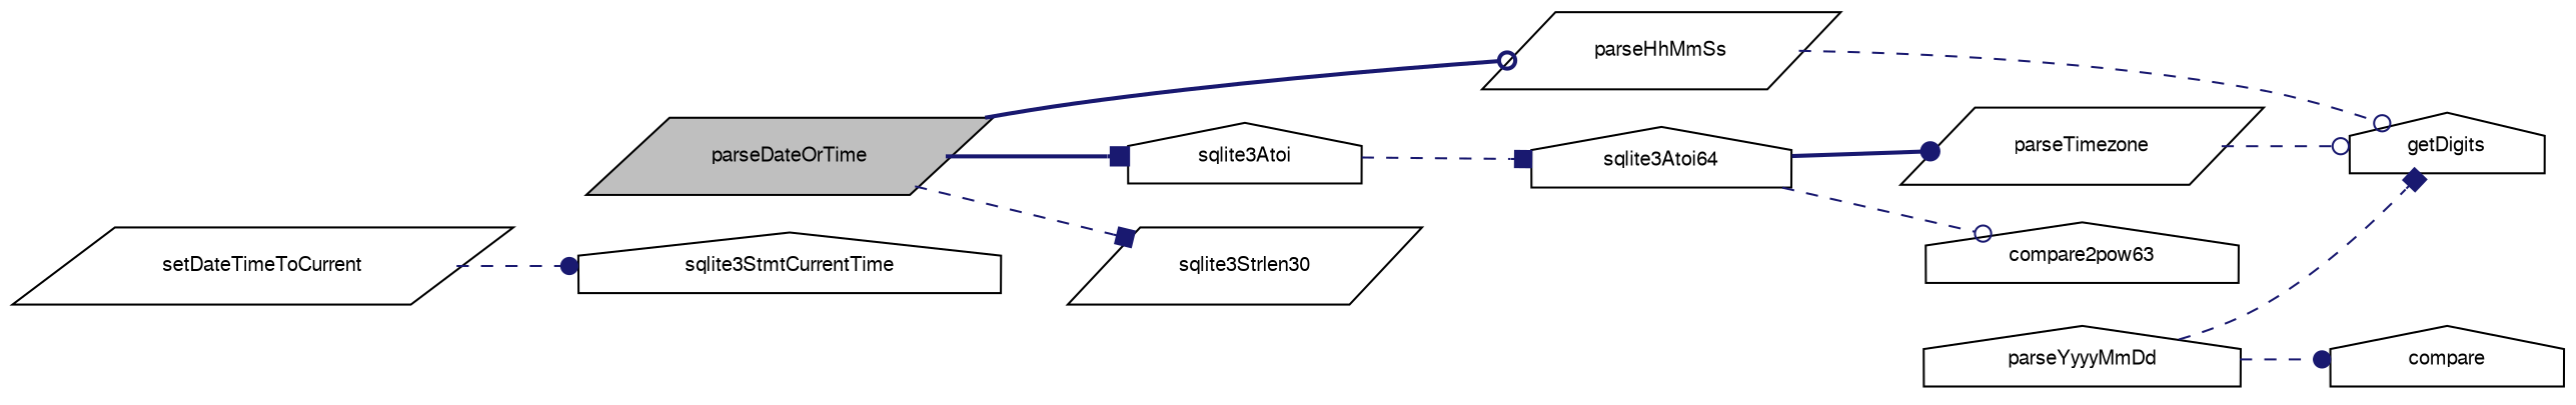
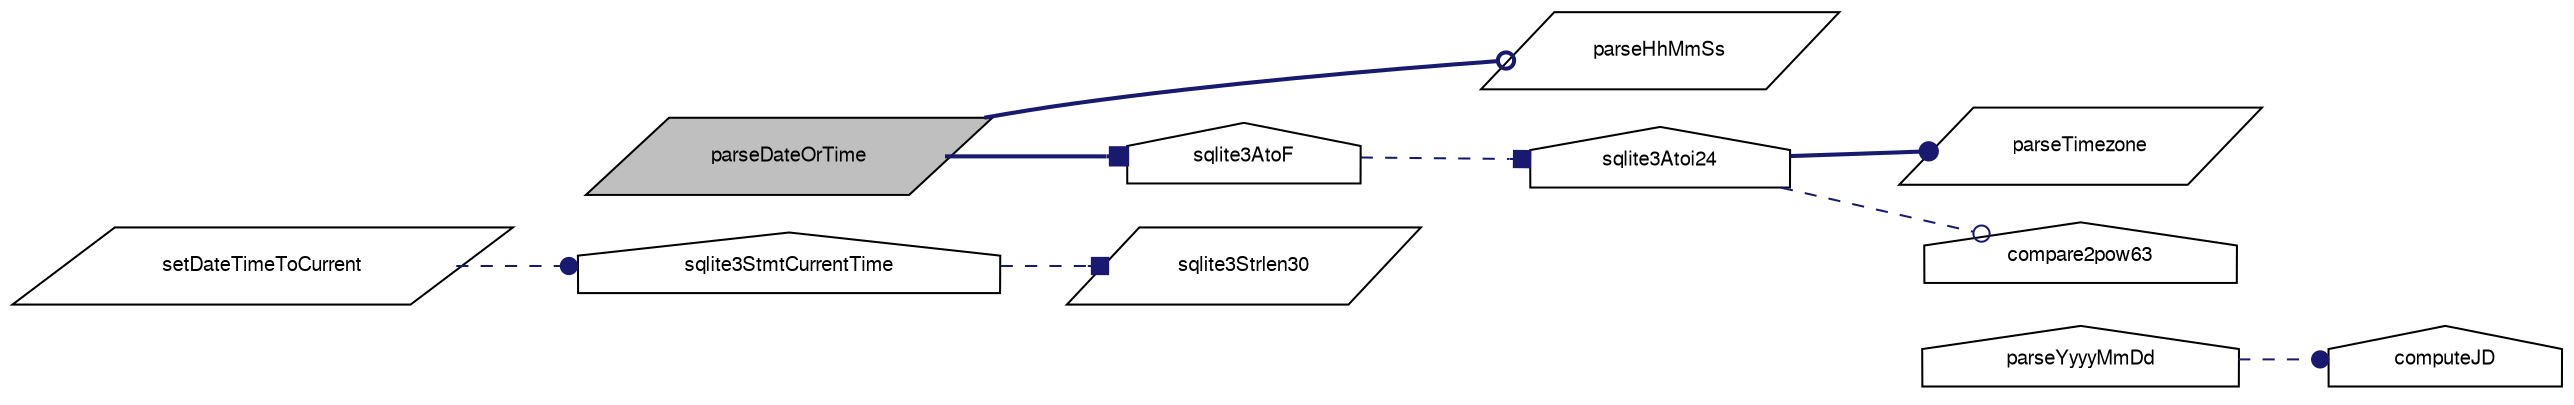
  digraph {
    rankdir=LR
    node [color=black fillcolor=white fontname=FreeSans fontsize=10 shape=house style=filled]
    edge [arrowhead=odot color=midnightblue fontname=FreeSans fontsize=10 labelfontname=FreeSans labelfontsize=10 style=dashed]
    n1 [fillcolor=grey75 fontcolor=black height=0.2 label=parseDateOrTime shape=parallelogram width=0.4]
    n2 [height=0.2 label=parseHhMmSs shape=parallelogram width=0.4]
-   n3 [height=0.2 label=sqlite3Atoi width=0.4]
+   n3 [height=0.2 label=sqlite3AtoF width=0.4]
    n4 [height=0.2 label=sqlite3Strlen30 shape=parallelogram width=0.4]
    n5 [height=0.2 label=parseYyyyMmDd width=0.4]
-   n6 [height=0.2 label=getDigits width=0.4]
-   n7 [height=0.2 label=compare width=0.4]
+   n7 [height=0.2 label=computeJD width=0.4]
    n8 [height=0.2 label=setDateTimeToCurrent shape=parallelogram width=0.4]
    n9 [height=0.2 label=sqlite3StmtCurrentTime width=0.4]
-   n10 [height=0.2 label=sqlite3Atoi64 width=0.4]
+   n10 [height=0.2 label=sqlite3Atoi24 width=0.4]
    n11 [height=0.2 label=parseTimezone shape=parallelogram width=0.4]
    n12 [height=0.2 label=compare2pow63 width=0.4]
    n1 -> n2 [style=bold]
    n1 -> n3 [arrowhead=box style=bold]
-   n1 -> n4 [arrowhead=box]
-   n2 -> n6
+   n9 -> n4 [arrowhead=box]
    n3 -> n10 [arrowhead=box]
-   n5 -> n6 [arrowhead=box]
    n5 -> n7 [arrowhead=dot]
    n8 -> n9 [arrowhead=dot]
    n10 -> n11 [arrowhead=dot style=bold]
    n10 -> n12
-   n11 -> n6
  }
